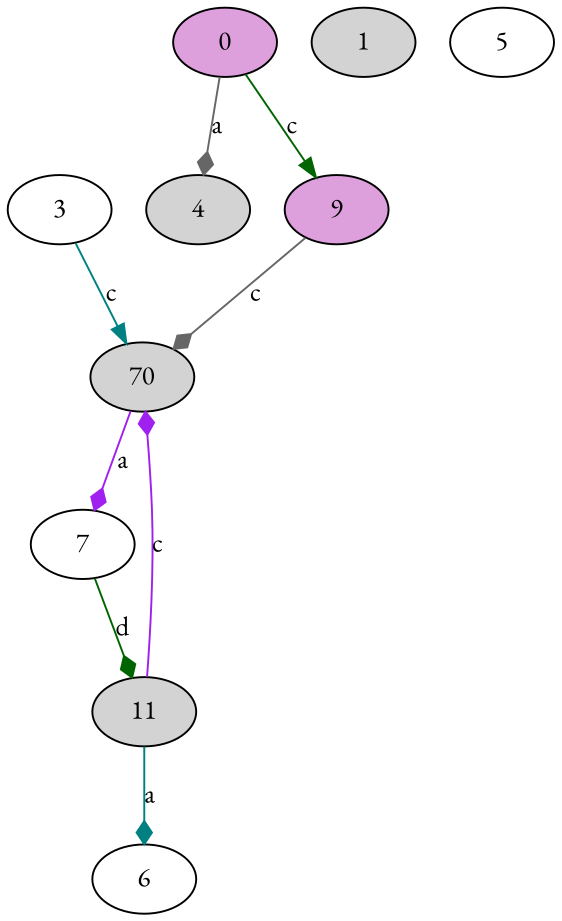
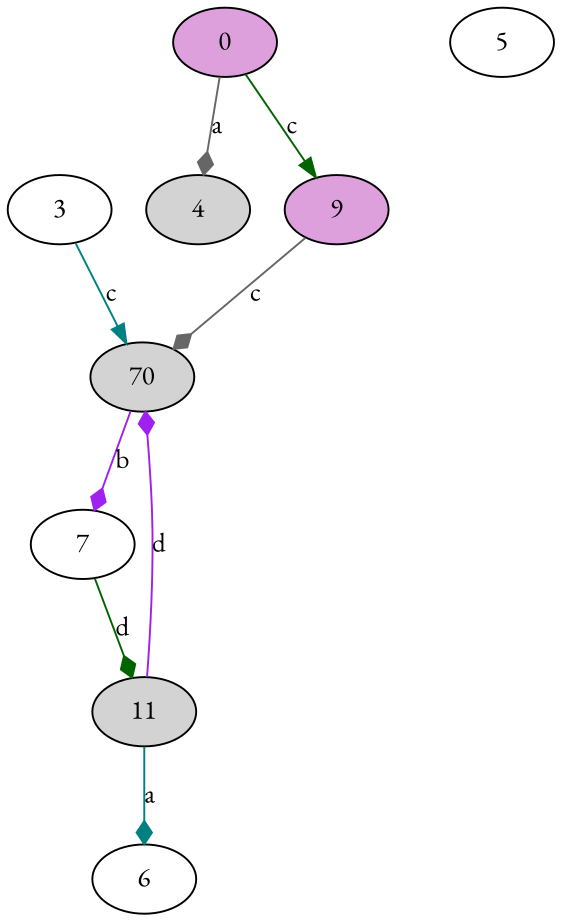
  strict digraph {
    fontname="EB Garamond"
    node [fillcolor=lightgrey fontname="EB Garamond" style=filled]
    edge [arrowhead=diamond color=purple fontname="EB Garamond"]
    n1 [label=70]
    3 [fillcolor=white]
    7 [fillcolor=white]
    4
    11
    6 [fillcolor=white]
    0 [fillcolor=plum]
    9 [fillcolor=plum]
-   1
    n10 [fillcolor=white label=5]
-   n1 -> 7 [label=a]
+   n1 -> 7 [label=b]
    3 -> n1 [arrowhead=normal color=teal label=c]
    7 -> 11 [color=darkgreen label=d]
-   11 -> n1 [label=c]
+   11 -> n1 [label=d]
    11 -> 6 [color=teal label=a]
    0 -> 4 [color=gray40 label=a]
    0 -> 9 [arrowhead=normal color=darkgreen label=c]
    9 -> n1 [color=gray40 label=c]
  }
